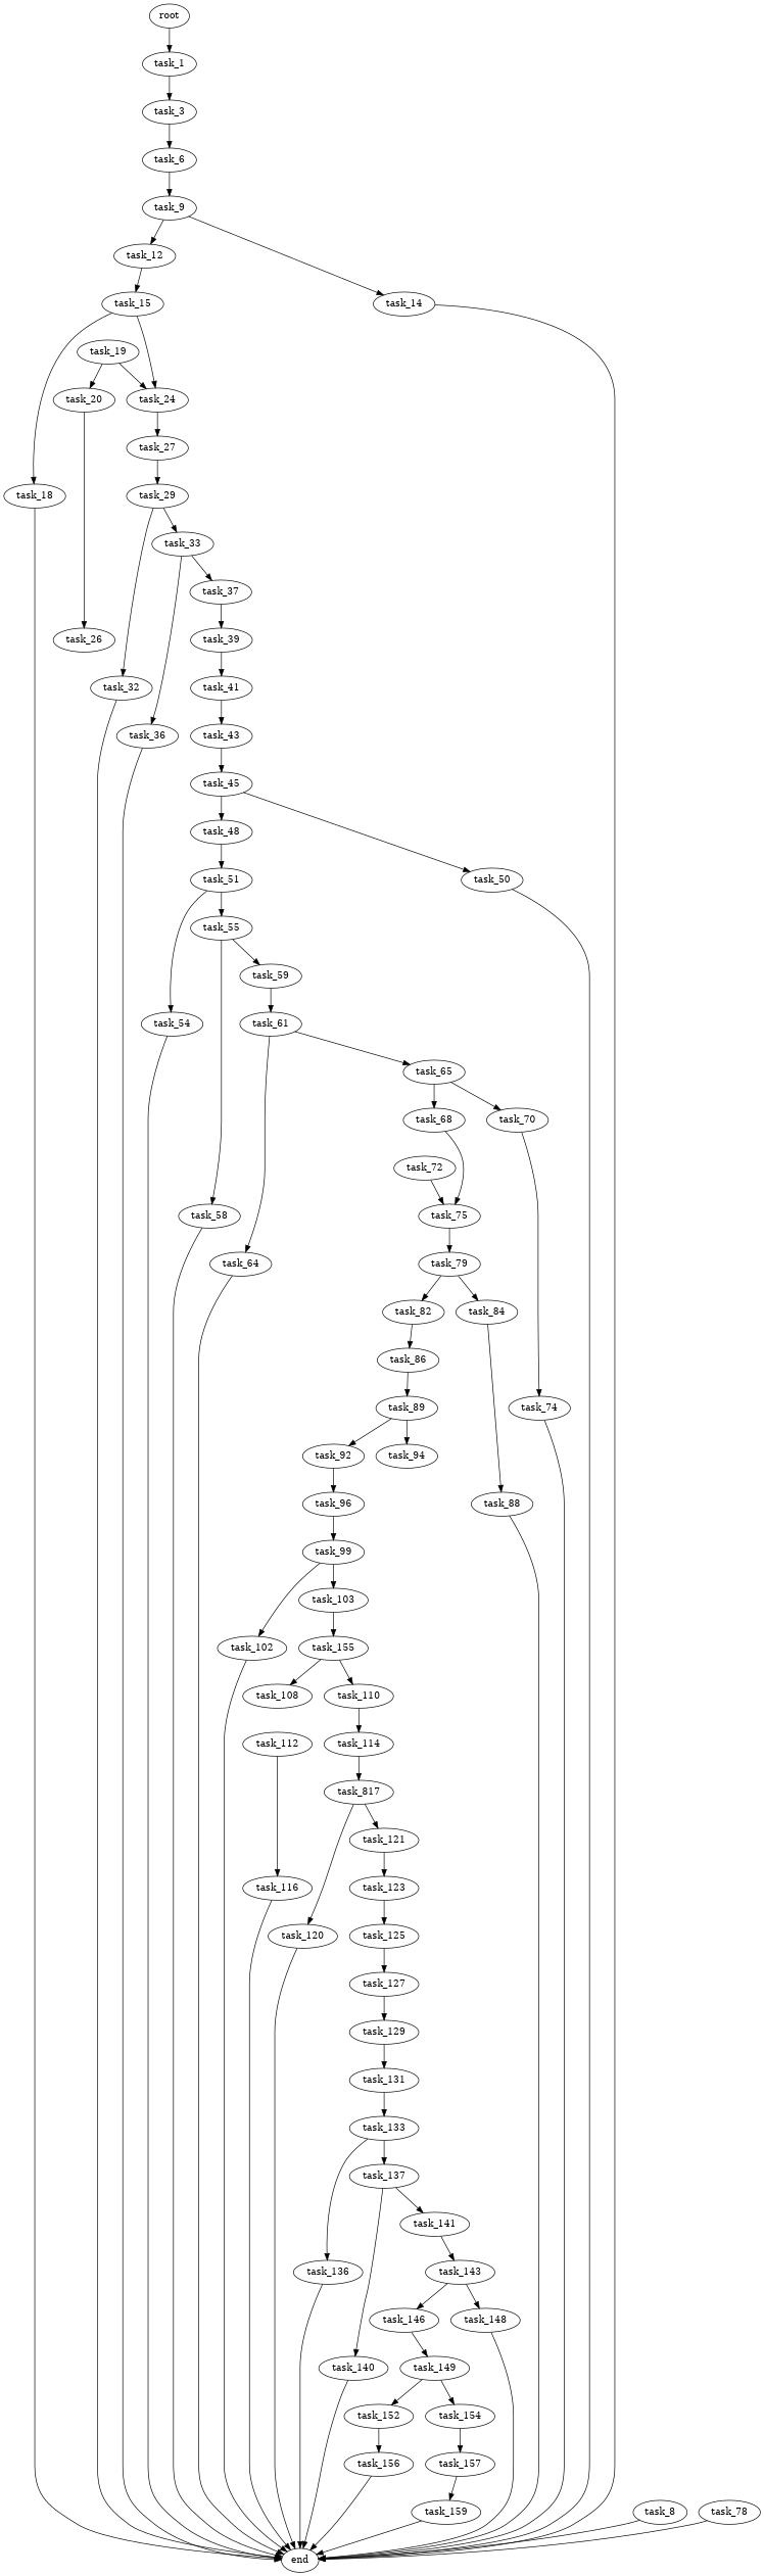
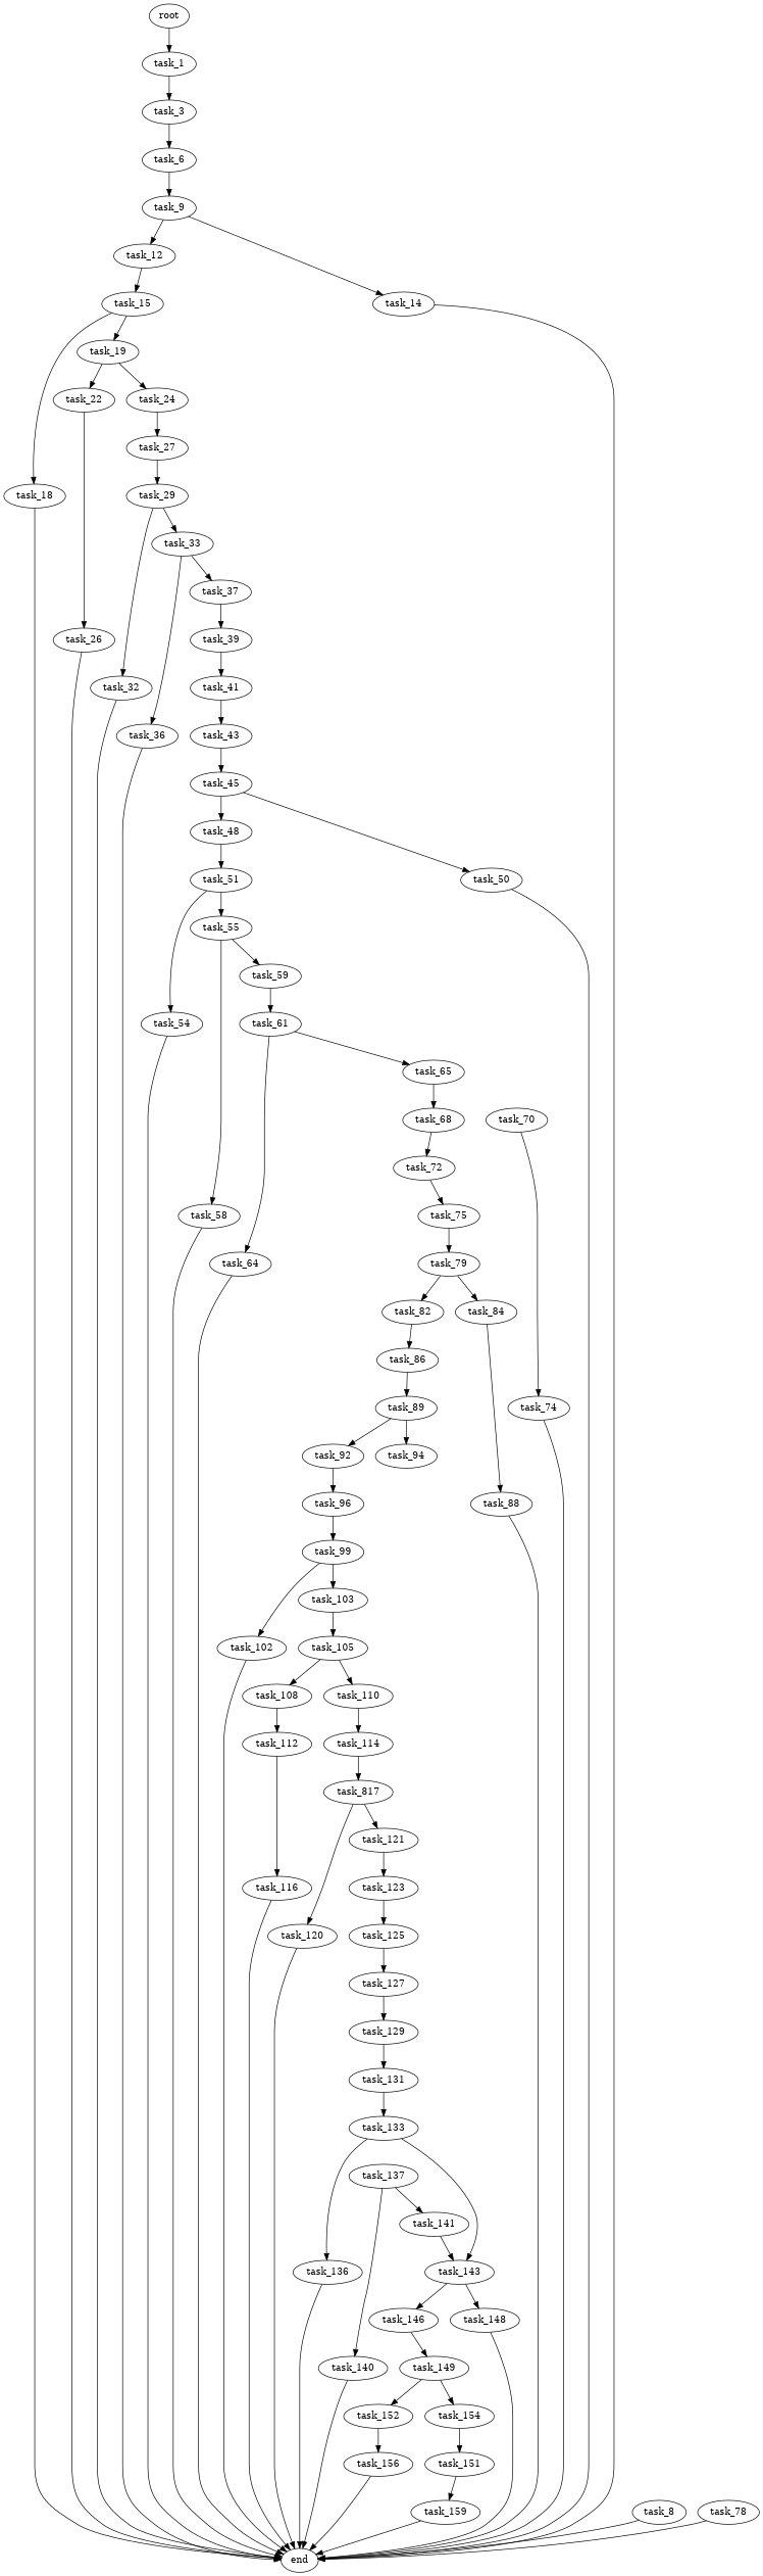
  digraph {
    root
    task_1
    task_3
    task_6
    task_9
    task_8
    end
    task_12
    task_14
    task_15
    task_18
    task_19
-   task_22 [label=task_20]
+   task_22
    task_24
    task_26
    task_27
    task_29
    task_32
    task_33
    task_36
    task_37
    task_39
    task_41
    task_43
    task_45
    task_48
    task_50
    task_51
    task_54
    task_55
    task_58
    task_59
    task_61
    task_64
    task_65
    task_68
    task_70
    task_72
    task_74
    task_75
    task_79
    task_78
    task_82
    task_84
    task_86
    task_88
    task_89
    task_92
    task_94
    task_96
    task_99
    task_102
    task_103
-   task_105 [label=task_155]
+   task_105
    task_108
    task_110
    task_112
    task_114
    task_116
    n60 [label=task_817]
    task_120
    task_121
    task_123
    task_125
    task_127
    task_129
    task_131
    task_133
    task_136
    task_137
    task_140
    task_141
    task_143
    task_146
    task_148
    task_149
    task_152
    task_154
    task_156
-   task_157
+   task_157 [label=task_151]
    task_159
    root -> task_1
    task_1 -> task_3
    task_3 -> task_6
    task_6 -> task_9
    task_9 -> task_12
    task_9 -> task_14
    task_8 -> end
    task_12 -> task_15
    task_14 -> end
    task_15 -> task_18
-   task_15 -> task_24
+   task_15 -> task_19
    task_18 -> end
    task_19 -> task_22
    task_19 -> task_24
    task_22 -> task_26
    task_24 -> task_27
+   task_26 -> end
    task_27 -> task_29
    task_29 -> task_32
    task_29 -> task_33
    task_32 -> end
    task_33 -> task_36
    task_33 -> task_37
    task_36 -> end
    task_37 -> task_39
    task_39 -> task_41
    task_41 -> task_43
    task_43 -> task_45
    task_45 -> task_48
    task_45 -> task_50
    task_48 -> task_51
    task_50 -> end
    task_51 -> task_54
    task_51 -> task_55
    task_54 -> end
    task_55 -> task_58
    task_55 -> task_59
    task_58 -> end
    task_59 -> task_61
    task_61 -> task_64
    task_61 -> task_65
    task_64 -> end
    task_65 -> task_68
-   task_65 -> task_70
-   task_68 -> task_75
+   task_68 -> task_72
    task_70 -> task_74
    task_72 -> task_75
    task_74 -> end
    task_75 -> task_79
    task_79 -> task_82
    task_79 -> task_84
    task_78 -> end
    task_82 -> task_86
    task_84 -> task_88
    task_86 -> task_89
    task_88 -> end
    task_89 -> task_92
    task_89 -> task_94
    task_92 -> task_96
    task_96 -> task_99
    task_99 -> task_102
    task_99 -> task_103
    task_102 -> end
    task_103 -> task_105
    task_105 -> task_108
    task_105 -> task_110
+   task_108 -> task_112
    task_110 -> task_114
    task_112 -> task_116
    task_114 -> n60
    task_116 -> end
    n60 -> task_120
    n60 -> task_121
    task_120 -> end
    task_121 -> task_123
    task_123 -> task_125
    task_125 -> task_127
    task_127 -> task_129
    task_129 -> task_131
    task_131 -> task_133
    task_133 -> task_136
-   task_133 -> task_137
+   task_133 -> task_143
    task_136 -> end
    task_137 -> task_140
    task_137 -> task_141
    task_140 -> end
    task_141 -> task_143
    task_143 -> task_146
    task_143 -> task_148
    task_146 -> task_149
    task_148 -> end
    task_149 -> task_152
    task_149 -> task_154
    task_152 -> task_156
    task_154 -> task_157
    task_156 -> end
    task_157 -> task_159
    task_159 -> end
  }
